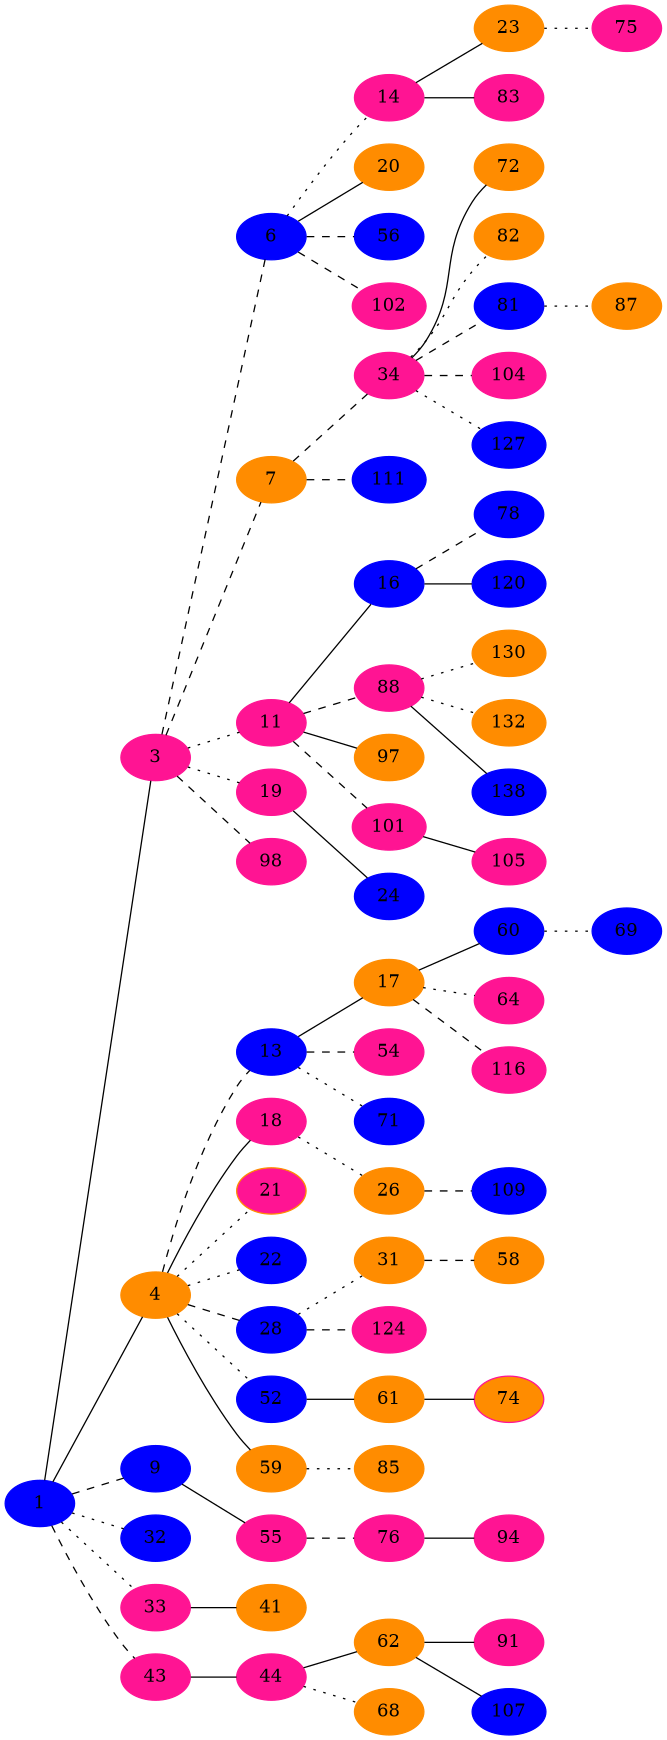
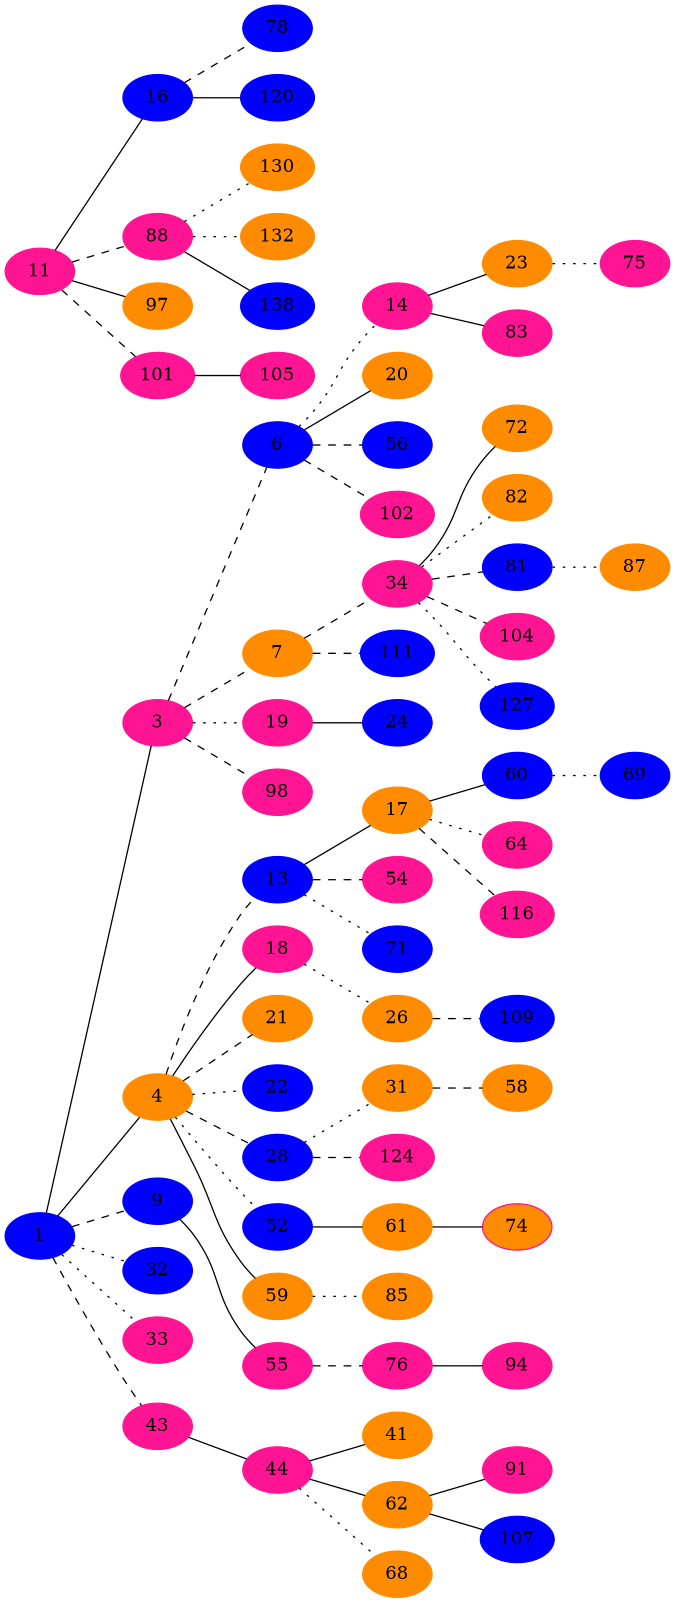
  graph {
    rankdir=LR
    node [color=deeppink style=filled]
    edge [style=solid]
    1 [color=blue super="+2+25+30"]
    3
    4 [color=darkorange super="+8+5"]
    9 [color=blue super="+36"]
    32 [color=blue]
    33
    43
    6 [color=blue super="+89+123+121+95+40+27"]
    7 [color=darkorange super="+66"]
    11 [super="+12"]
    19
    98
    13 [color=blue super="+134+15"]
    18
-   21 [color=darkorange super="+37" fillcolor=deeppink]
+   21 [color=darkorange super="+37"]
    22 [color=blue]
    28 [color=blue]
    52 [color=blue]
    59 [color=darkorange]
    55
    41 [color=darkorange]
    44
    14
    20 [color=darkorange]
    56 [color=blue]
    102
    34 [super="+65+42+38"]
    111 [color=blue]
    16 [color=blue super="+53"]
    88
    97 [color=darkorange super="+117"]
    101
    24 [color=blue super="+99"]
    17 [color=darkorange]
    54 [super="+90+84+73"]
    71 [color=blue super="+79"]
    26 [color=darkorange]
    31 [color=darkorange super="+86+45+35"]
    124
    61 [color=darkorange]
    85 [color=darkorange super="+129"]
    23 [color=darkorange super="+46"]
    83
    72 [color=darkorange]
    n45 [color=darkorange label=82]
    81 [color=blue super="+118"]
    104
    127 [color=blue]
    76
    78 [color=blue]
    120 [color=blue]
    130 [color=darkorange]
    132 [color=darkorange]
    138 [color=blue]
    105
    60 [color=blue]
    64
    116
    75
    69 [color=blue]
    109 [color=blue]
    58 [color=darkorange]
    87 [color=darkorange]
    62 [color=darkorange super="+77"]
    68 [color=darkorange super="+113"]
    91
    107 [color=blue]
    74 [fillcolor=darkorange]
    94
    1 -- 3
    1 -- 4
    1 -- 9 [style=dashed]
    1 -- 32 [style=dotted]
    1 -- 33 [style=dotted]
    1 -- 43 [style=dashed]
    3 -- 6 [style=dashed]
    3 -- 7 [style=dashed]
-   3 -- 11 [style=dotted]
    3 -- 19 [style=dotted]
    3 -- 98 [style=dashed]
    4 -- 13 [style=dashed]
    4 -- 18
-   4 -- 21 [style=dotted]
+   4 -- 21 [style=dashed]
    4 -- 22 [style=dotted]
    4 -- 28 [style=dashed]
    4 -- 52 [style=dotted]
    4 -- 59
    9 -- 55
-   33 -- 41
+   44 -- 41
    43 -- 44
    6 -- 14 [style=dotted]
    6 -- 20
    6 -- 56 [style=dashed]
    6 -- 102 [style=dashed]
    7 -- 34 [style=dashed]
    7 -- 111 [style=dashed]
    11 -- 16
    11 -- 88 [style=dashed]
    11 -- 97
    11 -- 101 [style=dashed]
    19 -- 24
    13 -- 17
    13 -- 54 [style=dashed]
    13 -- 71 [style=dotted]
    18 -- 26 [style=dotted]
    28 -- 31 [style=dotted]
    28 -- 124 [style=dashed]
    52 -- 61
    59 -- 85 [style=dotted]
    55 -- 76 [style=dashed]
    44 -- 62
    44 -- 68 [style=dotted]
    14 -- 23
    14 -- 83
    34 -- 72
    34 -- n45 [style=dotted]
    34 -- 81 [style=dashed]
    34 -- 104 [style=dashed]
    34 -- 127 [style=dotted]
    16 -- 78 [style=dashed]
    16 -- 120
    88 -- 130 [style=dotted]
    88 -- 132 [style=dotted]
    88 -- 138
    101 -- 105
    17 -- 60
    17 -- 64 [style=dotted]
    17 -- 116 [style=dashed]
    26 -- 109 [style=dashed]
    31 -- 58 [style=dashed]
    61 -- 74
    23 -- 75 [style=dotted]
    81 -- 87 [style=dotted]
    76 -- 94
    60 -- 69 [style=dotted]
    62 -- 91
    62 -- 107
  }
